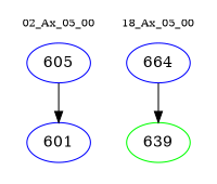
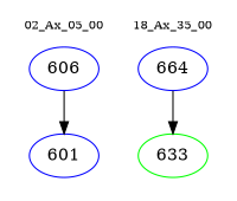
  digraph {
    node [color=blue]
    edge [color=black]
-   n1 [label=605]
+   n1 [label=606]
    n2 [label=601]
    n3 [label=664]
-   n4 [color=green label=639]
+   n4 [color=green label=633]
    subgraph cluster_1 {
      color=white
      fontsize=10
      label="02_Ax_05_00"
      n1
      n2
    }
    subgraph cluster_2 {
      color=white
      fontsize=10
-     label="18_Ax_05_00"
+     label="18_Ax_35_00"
      n3
      n4
    }
    n1 -> n2
    n3 -> n4
  }
